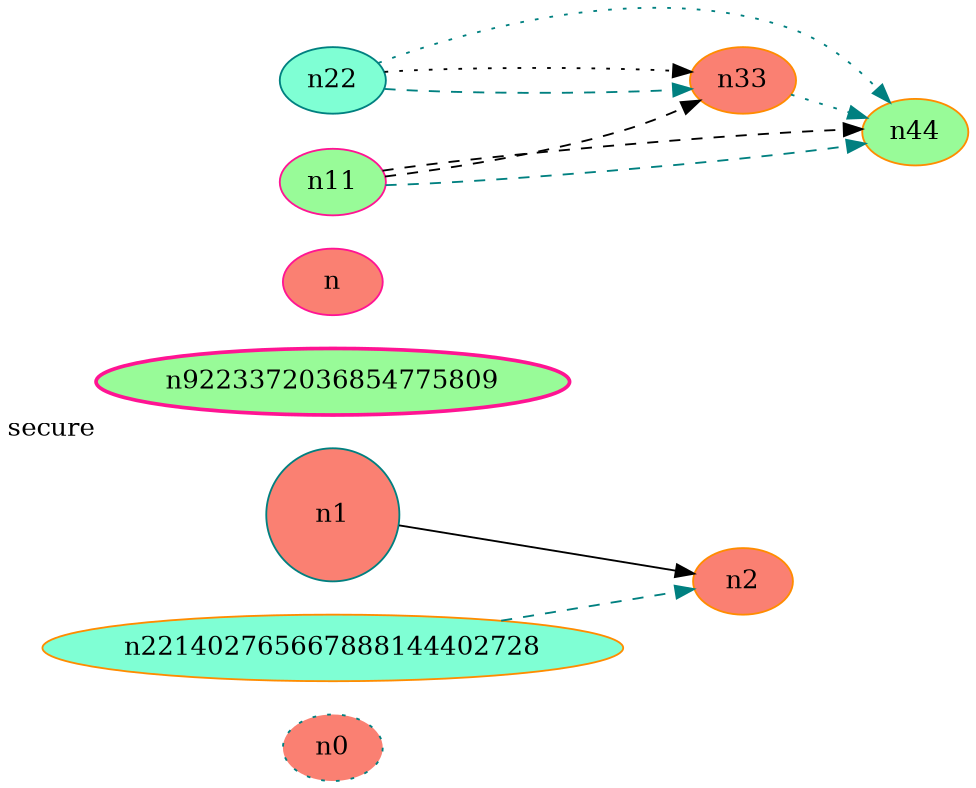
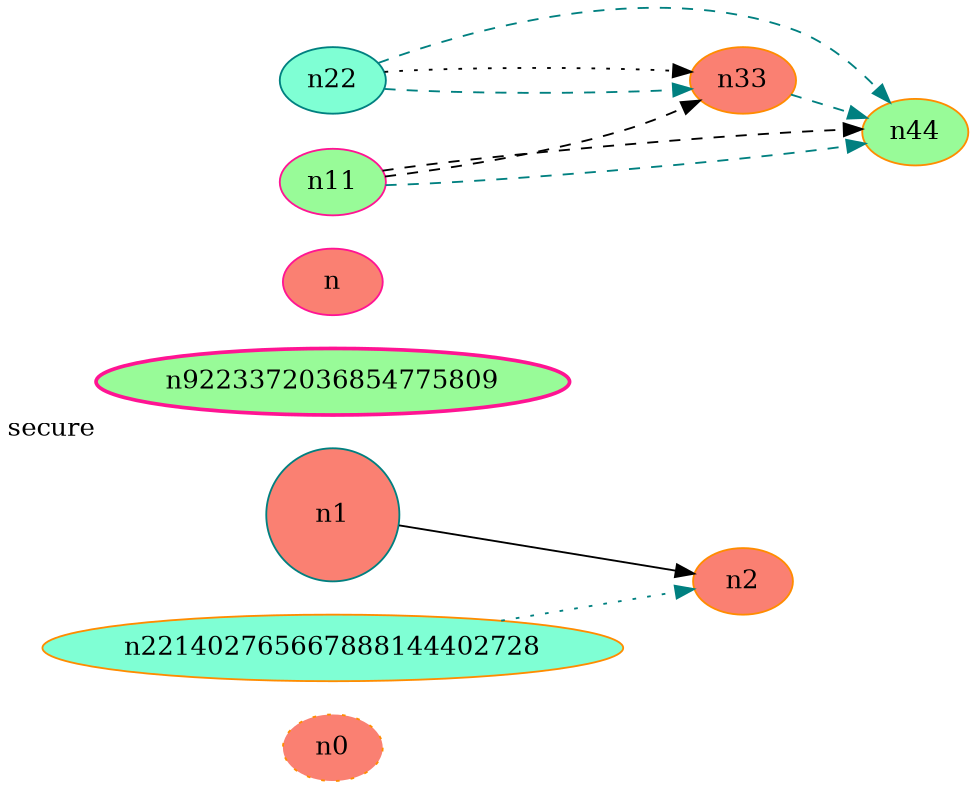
  digraph {
    fontcolor=blue
    rankdir=LR
    node [color=darkorange fillcolor=salmon style=filled]
    edge [color=teal style=dashed]
-   n0 [color=teal style="dotted,filled"]
+   n0 [style="dotted,filled"]
    n1 [color=teal height=1 width=1]
    n2
    n9223372036854775809 [color=deeppink fillcolor=palegreen style="bold,filled" xlabel=secure]
    n [color=deeppink]
    n221402765667888144402728 [fillcolor=aquamarine]
    n11 [color=deeppink fillcolor=palegreen]
    n33
    n44 [fillcolor=palegreen]
    n22 [color=teal fillcolor=aquamarine]
    n1 -> n2 [color=black style=solid]
-   n221402765667888144402728 -> n2 [fontcolor=blue fontname="comic sans" fontsize=9 labem="d\n\l\G"]
+   n221402765667888144402728 -> n2 [fontcolor=blue fontname="comic sans" fontsize=9 labem="d\n\l\G" style=dotted]
    n11 -> n33 [color=black]
    n11 -> n44
    n11 -> n44 [color=black]
-   n33 -> n44 [style=dotted]
+   n33 -> n44
    n22 -> n33
    n22 -> n33 [color=black style=dotted]
-   n22 -> n44 [style=dotted]
+   n22 -> n44
  }
